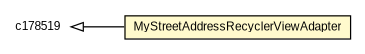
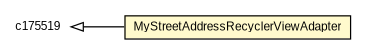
  digraph {
    nodesep=0.25
    ranksep=0.5
    rankdir=LR
    node [fontname=arial shape=plaintext]
    n1 [fontcolor=black fontsize=10.0 label=<<table title="org.osmdroid.samplefragments.layouts.list.MyStreetAddressRecyclerViewAdapter" border="0" cellborder="1" cellspacing="0" cellpadding="2" port="p" bgcolor="lemonChiffon" href="./MyStreetAddressRecyclerViewAdapter.html"> 		<tr><td><table border="0" cellspacing="0" cellpadding="1"> <tr><td align="center" balign="center"> MyStreetAddressRecyclerViewAdapter </td></tr> 		</table></td></tr> 		</table>>]
-   c178519 [fontsize=10]
+   c178519 [fontsize=10 label=c175519]
    c178519 -> n1 [arrowtail=empty dir=back fontname=arial fontsize=10 headport=p labelfontname=arial labelfontsize=10 tailport=p style=solid]
  }
